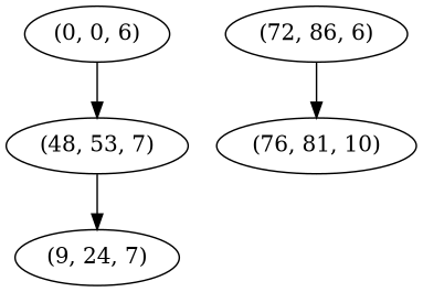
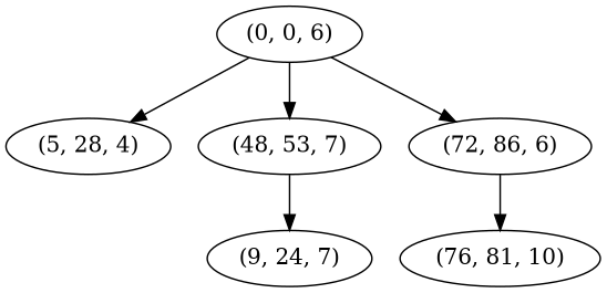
  digraph {
    n1 [label="(0, 0, 6)"]
+   "(5, 28, 4)"
    "(48, 53, 7)"
    "(72, 86, 6)"
    "(9, 24, 7)"
    "(76, 81, 10)"
+   n1 -> "(5, 28, 4)"
    n1 -> "(48, 53, 7)"
+   n1 -> "(72, 86, 6)"
    "(48, 53, 7)" -> "(9, 24, 7)"
    "(72, 86, 6)" -> "(76, 81, 10)"
  }
